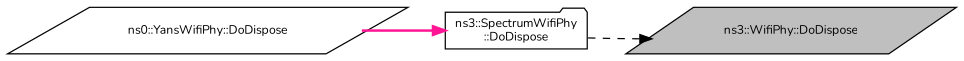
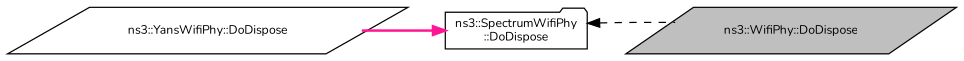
  digraph {
    fontname=Nunito
    rankdir=RL
    node [color=black fillcolor=white fontname=Nunito fontsize=10 shape=parallelogram style=filled]
    edge [dir=back fontname=Nunito fontsize=10 labelfontname=Helvetica labelfontsize=10]
    n1 [fillcolor=grey75 fontcolor=black height=0.2 label="ns3::WifiPhy::DoDispose" width=0.4]
    n2 [height=0.2 label="ns3::SpectrumWifiPhy\l::DoDispose" shape=folder width=0.4]
-   n3 [height=0.2 label="ns0::YansWifiPhy::DoDispose" width=0.4]
-   n1 -> n2 [color=black style=dashed]
+   n3 [height=0.2 label="ns3::YansWifiPhy::DoDispose" width=0.4]
+   n2 -> n1 [color=black style=dashed]
    n2 -> n3 [color=deeppink style=bold]
  }
